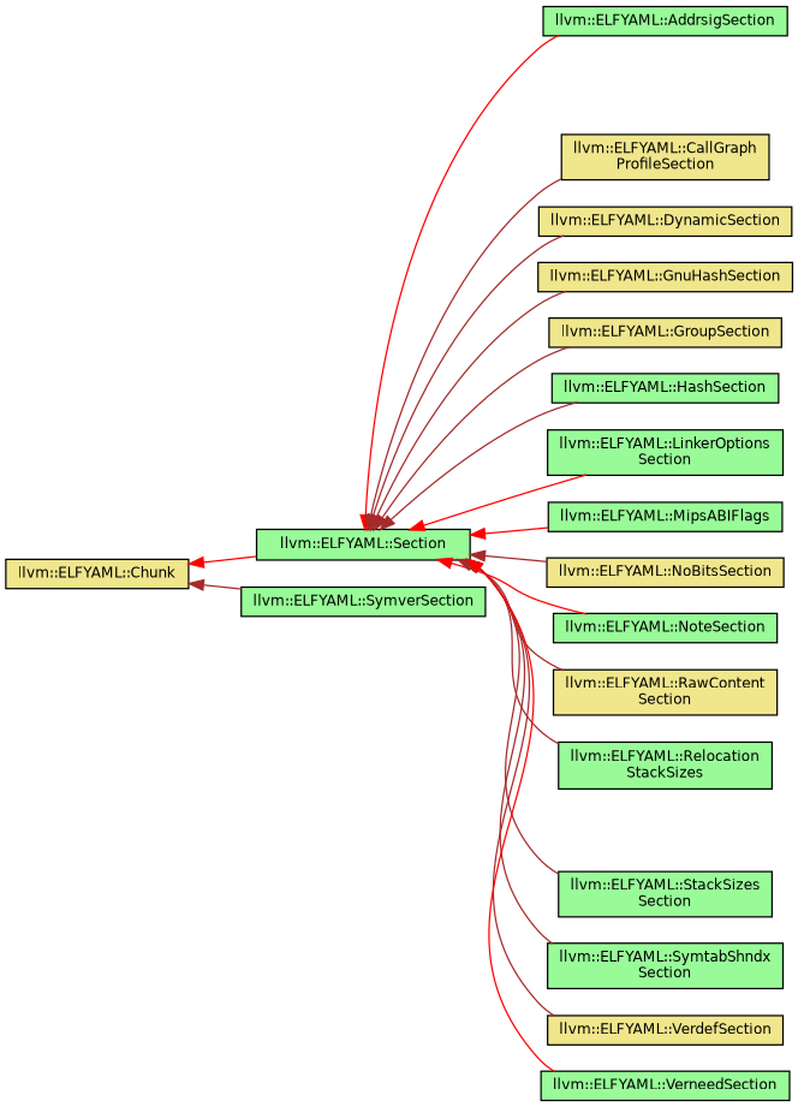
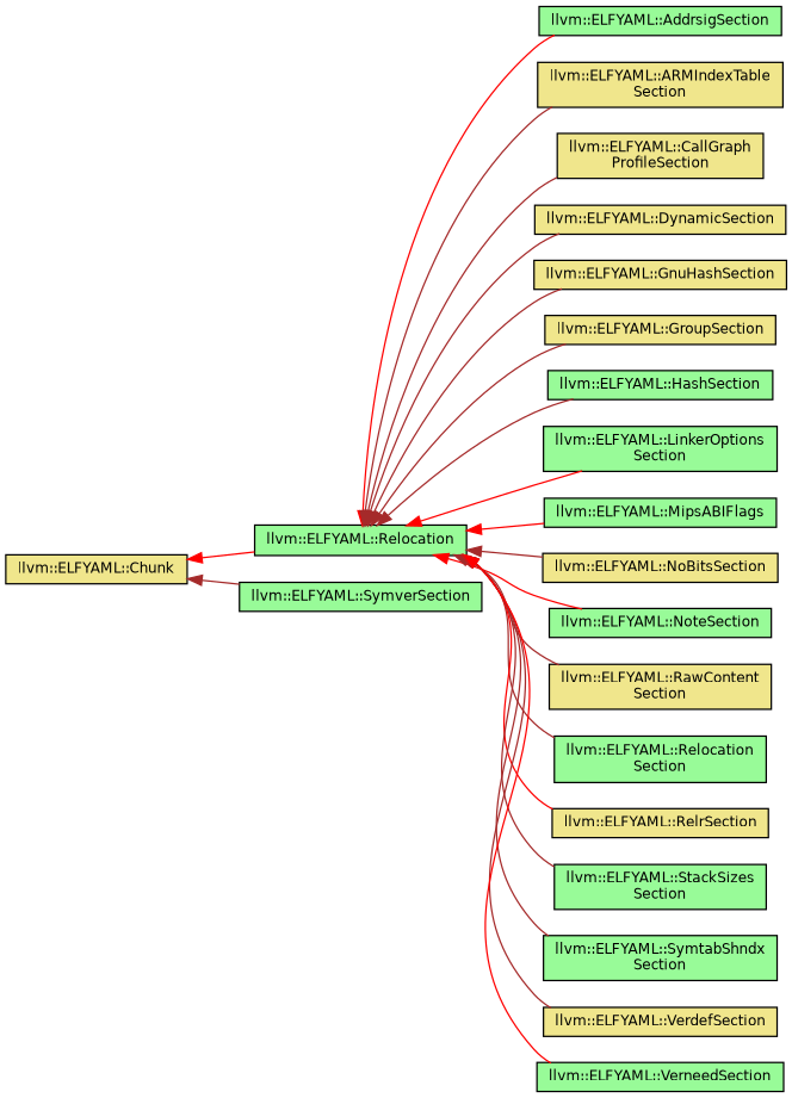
  digraph {
    rankdir=LR
    node [color=black fillcolor=palegreen fontname=Helvetica fontsize=10 shape=record style=filled]
    edge [color=brown dir=back fontname=Helvetica fontsize=10 labelfontname=Helvetica labelfontsize=10 style=solid]
-   n1 [fontcolor=black height=0.2 label="llvm::ELFYAML::Section" width=0.4]
+   n1 [fontcolor=black height=0.2 label="llvm::ELFYAML::Relocation" width=0.4]
    n2 [height=0.2 label="llvm::ELFYAML::AddrsigSection" width=0.4]
+   n3 [fillcolor=khaki height=0.2 label="llvm::ELFYAML::ARMIndexTable\lSection" width=0.4]
    n4 [fillcolor=khaki height=0.2 label="llvm::ELFYAML::CallGraph\lProfileSection" width=0.4]
    n5 [fillcolor=khaki height=0.2 label="llvm::ELFYAML::DynamicSection" width=0.4]
    n6 [fillcolor=khaki height=0.2 label="llvm::ELFYAML::GnuHashSection" width=0.4]
    n7 [fillcolor=khaki height=0.2 label="llvm::ELFYAML::GroupSection" width=0.4]
    n8 [height=0.2 label="llvm::ELFYAML::HashSection" width=0.4]
    n9 [height=0.2 label="llvm::ELFYAML::LinkerOptions\lSection" width=0.4]
    n10 [height=0.2 label="llvm::ELFYAML::MipsABIFlags" width=0.4]
    n11 [fillcolor=khaki height=0.2 label="llvm::ELFYAML::NoBitsSection" width=0.4]
    n12 [height=0.2 label="llvm::ELFYAML::NoteSection" width=0.4]
    n13 [fillcolor=khaki height=0.2 label="llvm::ELFYAML::RawContent\lSection" width=0.4]
-   n14 [height=0.2 label="llvm::ELFYAML::Relocation\lStackSizes" width=0.4]
+   n14 [height=0.2 label="llvm::ELFYAML::Relocation\lSection" width=0.4]
+   n15 [fillcolor=khaki height=0.2 label="llvm::ELFYAML::RelrSection" width=0.4]
    n16 [height=0.2 label="llvm::ELFYAML::StackSizes\lSection" width=0.4]
    n17 [height=0.2 label="llvm::ELFYAML::SymtabShndx\lSection" width=0.4]
    n18 [fillcolor=khaki height=0.2 label="llvm::ELFYAML::VerdefSection" width=0.4]
    n19 [height=0.2 label="llvm::ELFYAML::VerneedSection" width=0.4]
    n20 [height=0.2 label="llvm::ELFYAML::SymverSection" width=0.4]
    n21 [fillcolor=khaki height=0.2 label="llvm::ELFYAML::Chunk" width=0.4]
    n1 -> n2 [color=red]
+   n1 -> n3
    n1 -> n4
    n1 -> n5
    n1 -> n6
    n1 -> n7
    n1 -> n8
    n1 -> n9 [color=red]
    n1 -> n10 [color=red]
    n1 -> n11
    n1 -> n12 [color=red]
    n1 -> n13
    n1 -> n14
+   n1 -> n15 [color=red]
    n1 -> n16
    n1 -> n17
    n1 -> n18
    n1 -> n19 [color=red]
    n21 -> n1 [color=red]
    n21 -> n20
  }
